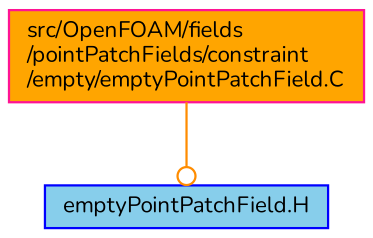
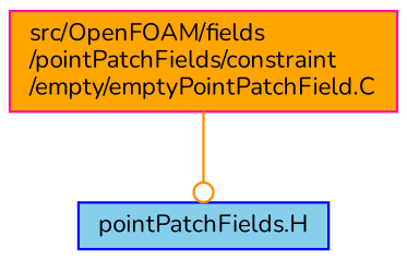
  digraph {
    fontname=Nunito
    node [fontname=Nunito fontsize=10 shape=record style=filled]
    n1 [color=deeppink fillcolor=orange fontcolor=black height=0.2 label="src/OpenFOAM/fields\l/pointPatchFields/constraint\l/empty/emptyPointPatchField.C" width=0.4]
-   n2 [color=blue height=0.2 label="emptyPointPatchField.H" width=0.4 fillcolor=skyblue]
+   n2 [color=blue height=0.2 label="pointPatchFields.H" width=0.4 fillcolor=skyblue]
    n1 -> n2 [color=darkorange fontname=Nunito fontsize=10 labelfontname=Helvetica labelfontsize=10 style=solid arrowhead=odot]
  }
